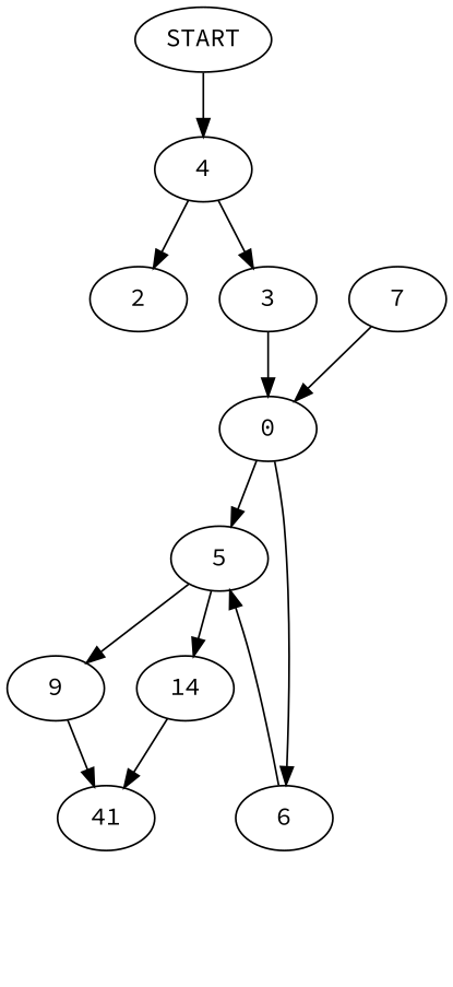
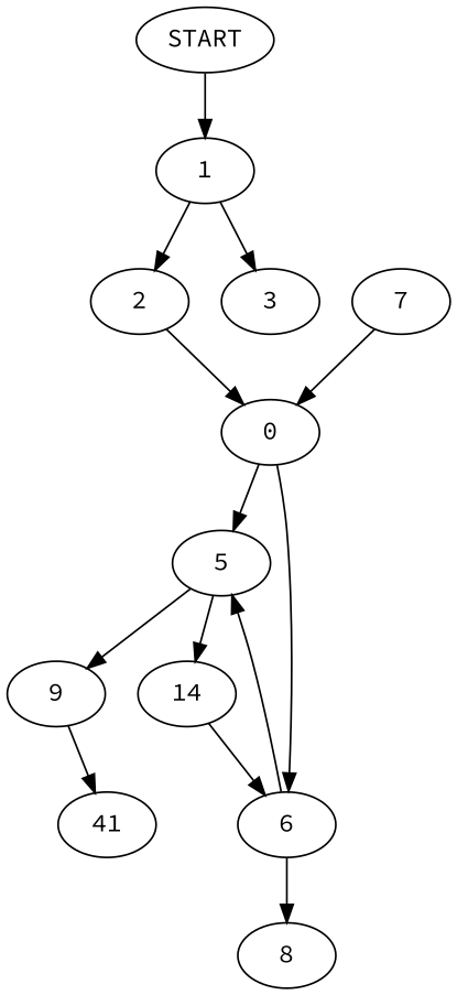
  digraph {
    fontname="Source Code Pro"
    node [fontname="Source Code Pro"]
    edge [fontname="Source Code Pro"]
    n1 [label=START]
-   1 [label=4]
+   1
    2
    3
    n5 [label=0]
    5
    6
    9
    n9 [label=14]
+   8
    n11 [label=41]
    7
    n1 -> 1
    1 -> 2
    1 -> 3
-   3 -> n5
+   2 -> n5
    n5 -> 5
    n5 -> 6
    5 -> 9
    5 -> n9
    6 -> 5
+   6 -> 8
    9 -> n11
-   n9 -> n11
+   n9 -> 6
    7 -> n5
  }
